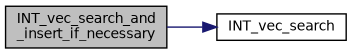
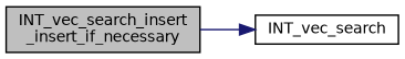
  digraph {
    rankdir=LR
    node [color=black fontname=Helvetica fontsize=10 shape=record style=filled]
-   n1 [fillcolor=grey75 fontcolor=black height=0.2 label="INT_vec_search_and\l_insert_if_necessary" width=0.4]
+   n1 [fillcolor=grey75 fontcolor=black height=0.2 label="INT_vec_search_insert\l_insert_if_necessary" width=0.4]
    n2 [fillcolor=white height=0.2 label=INT_vec_search width=0.4]
    n1 -> n2 [color=midnightblue fontname=Helvetica fontsize=10 labelfontname=Helvetica labelfontsize=10 style=solid]
  }
